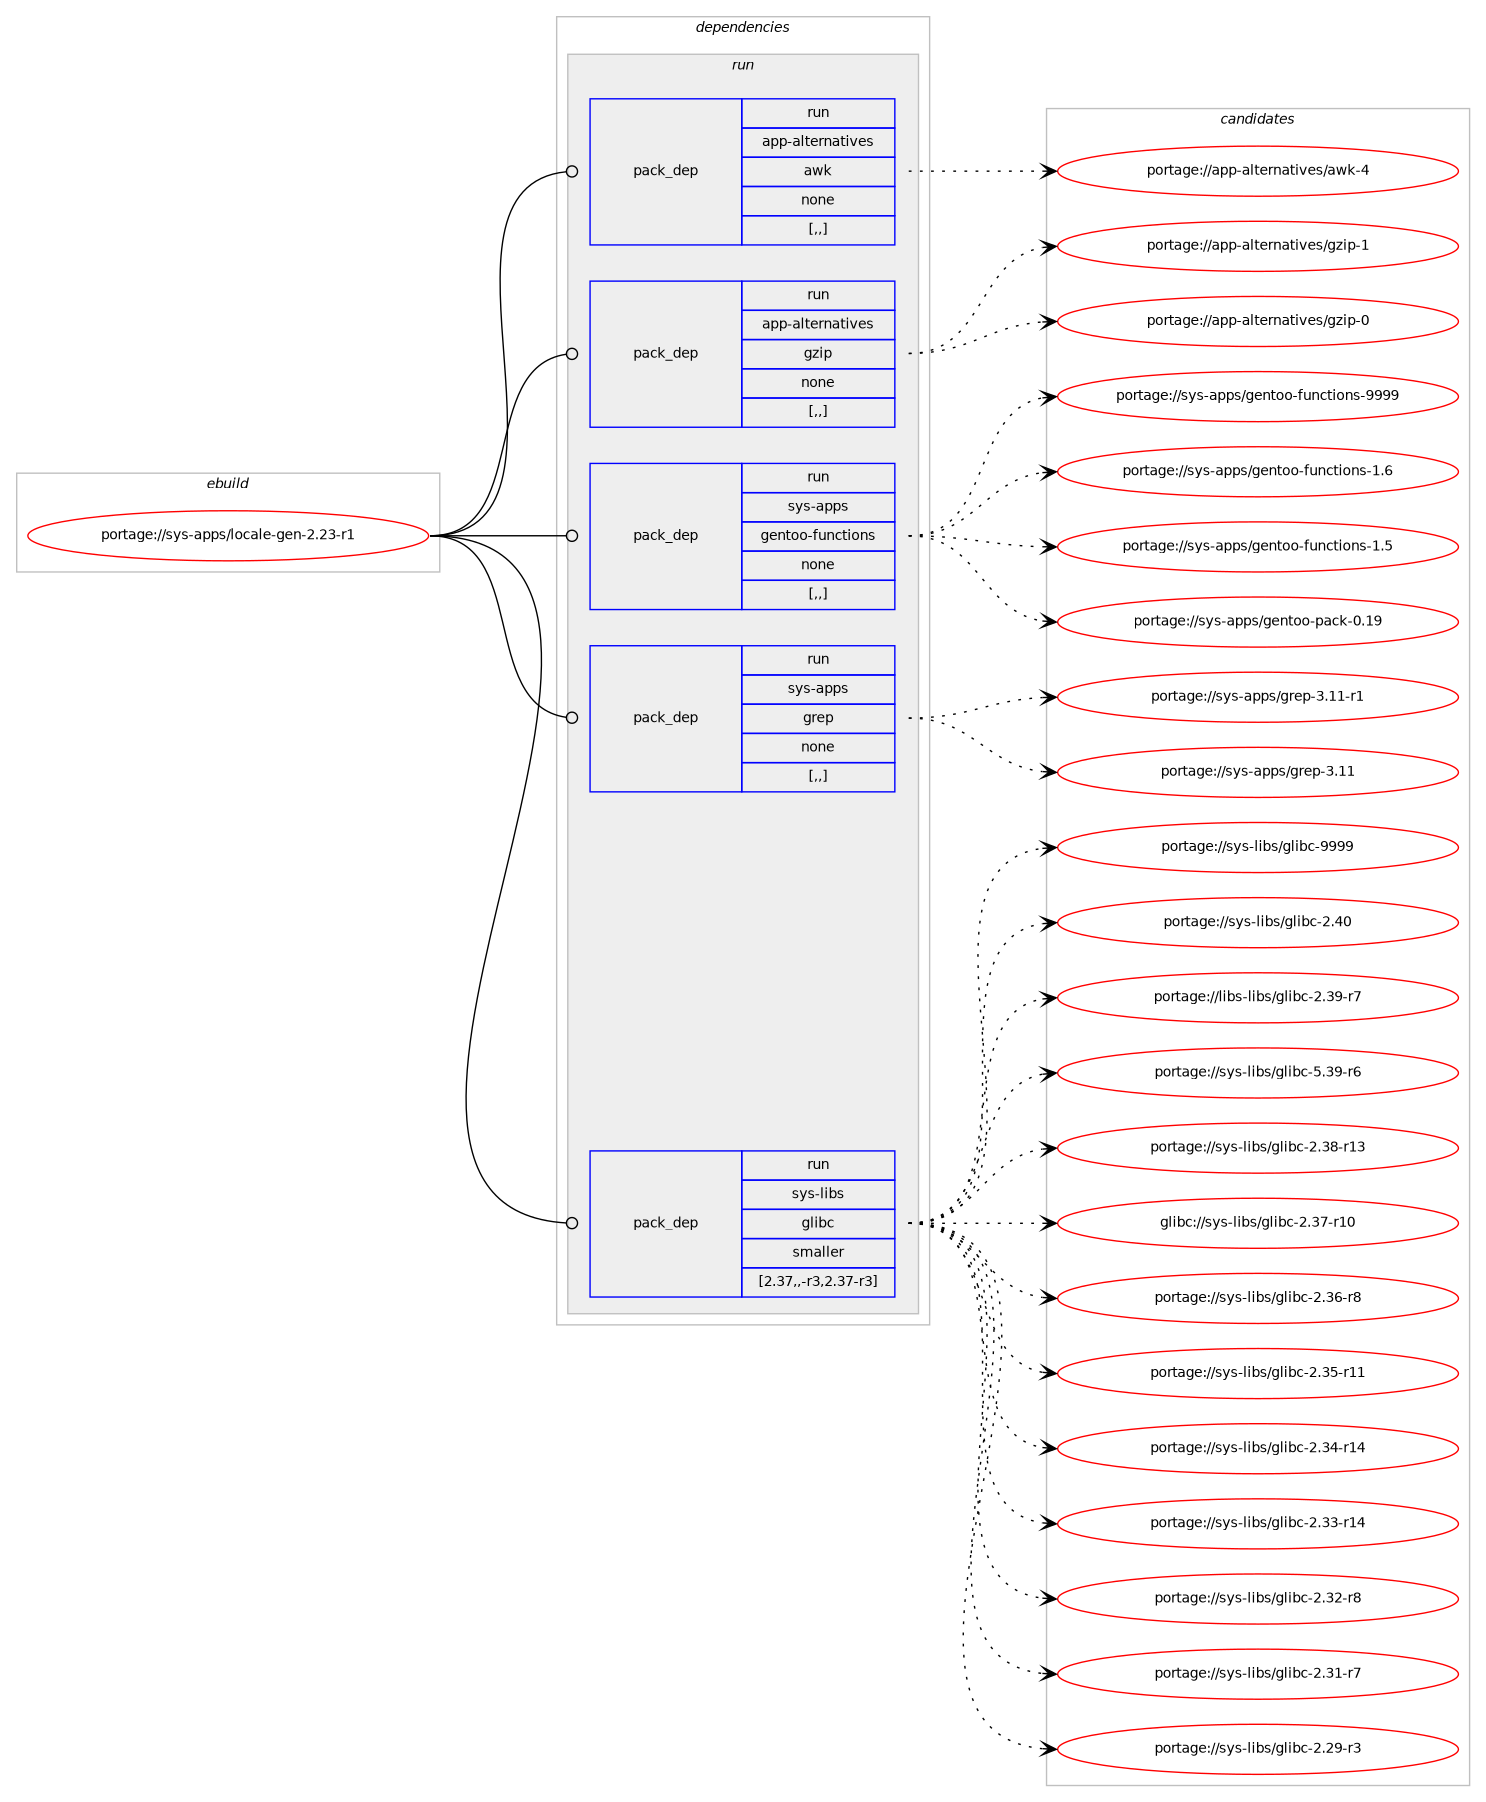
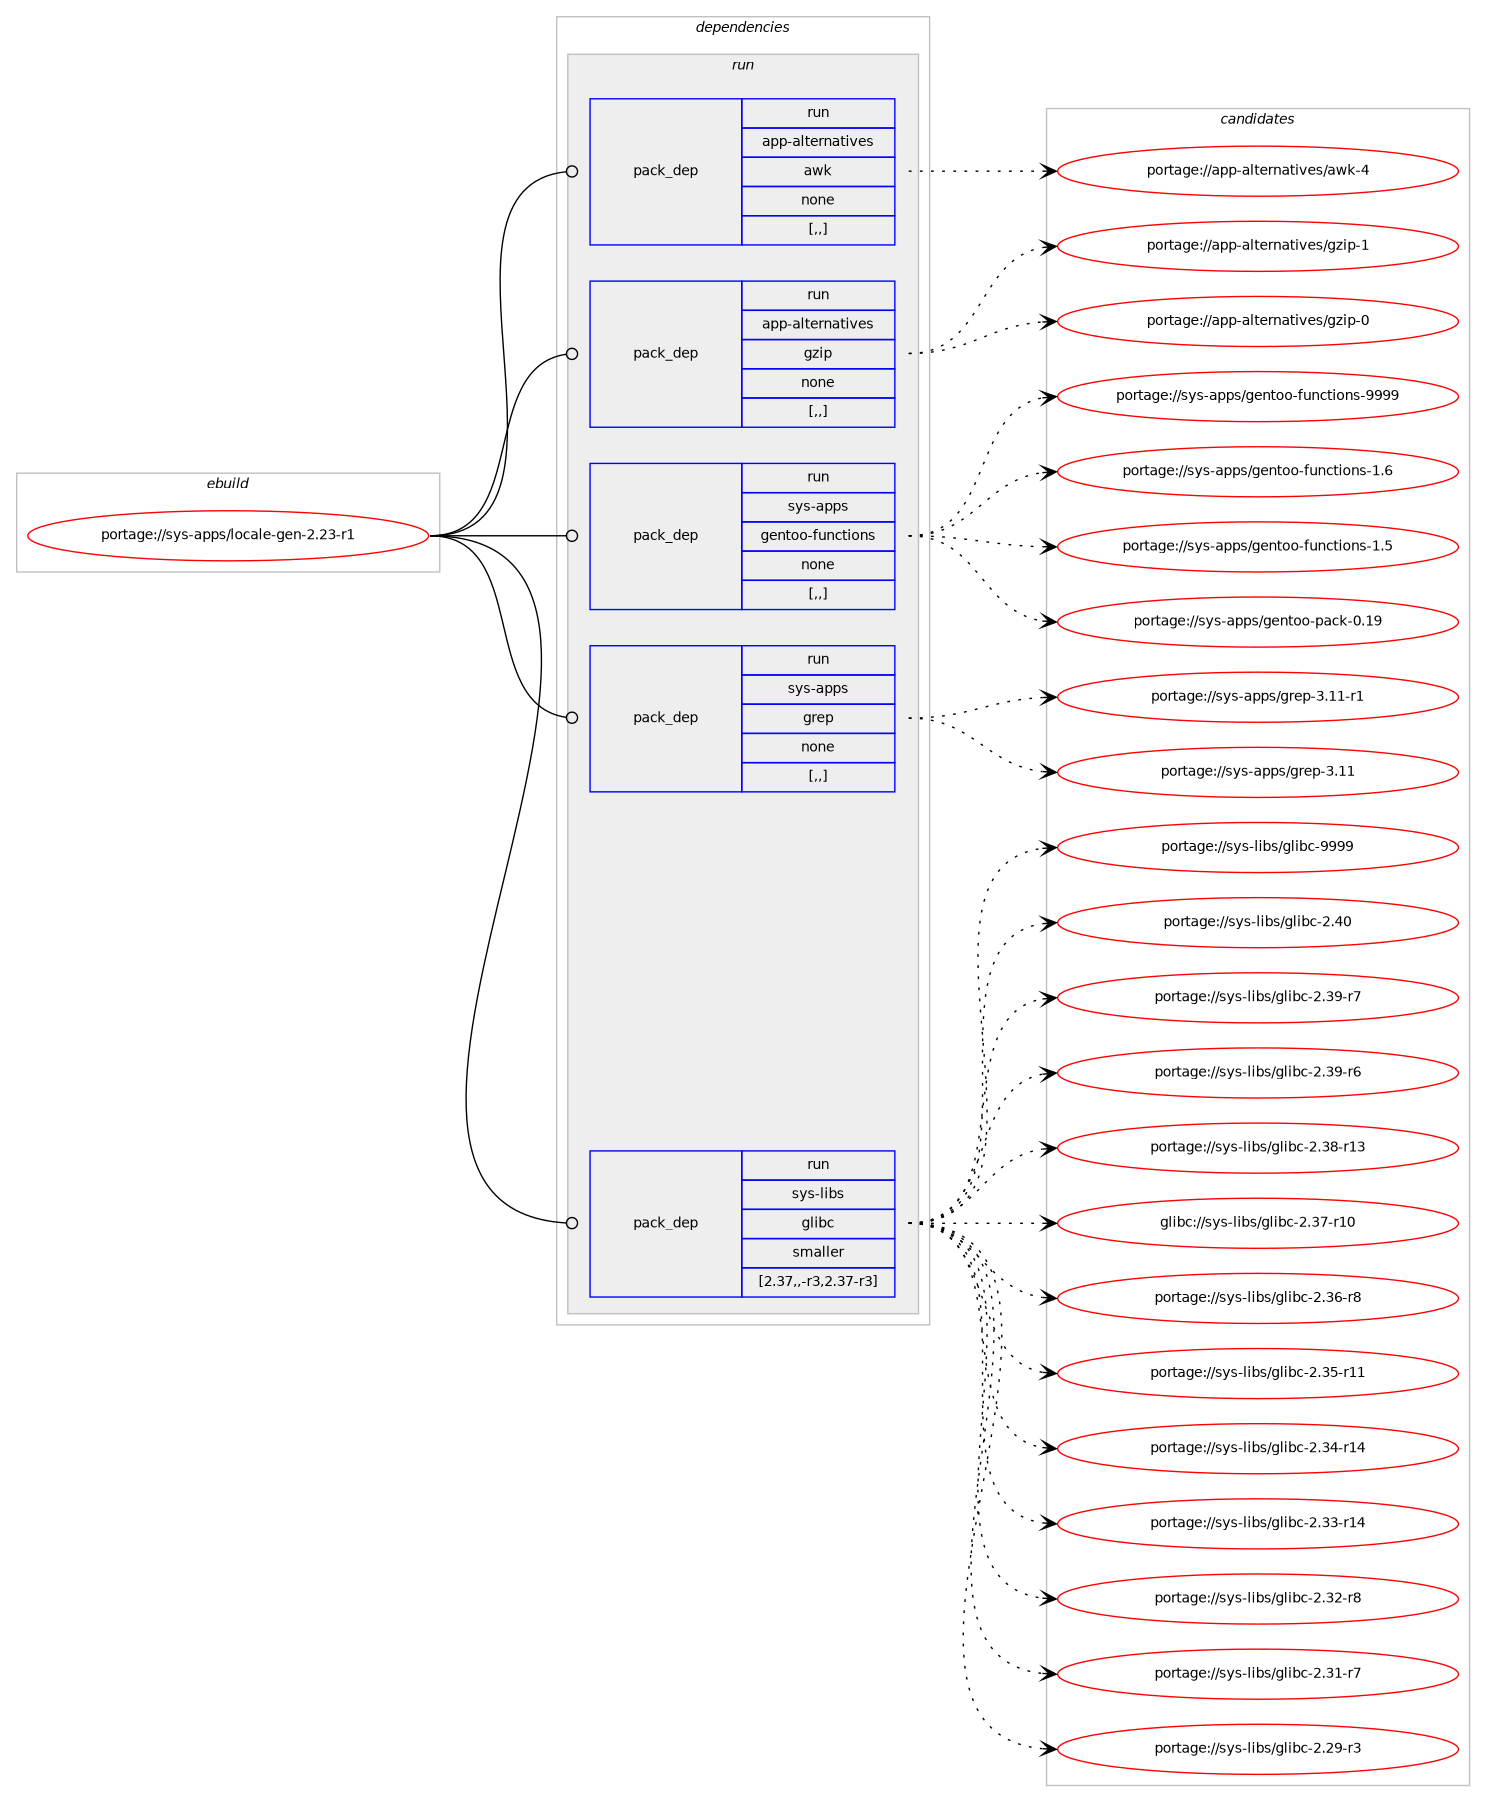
  digraph {
    compound=true
    concentrate=true
    fontname=Helvetica
    fontsize=10
    newrank=true
    rankdir=LR
    ranksep=1.5
    node [color=red fontname=Helvetica fontsize=10]
    edge [arrowhead=vee headport=w style=dotted tailport=e weight=100]
    n1 [label="portage://sys-apps/locale-gen-2.23-r1" width=4]
    n2 [color=blue label=<<TABLE BORDER="0" CELLBORDER="1" CELLSPACING="0" CELLPADDING="4" WIDTH="220"><TR><TD ROWSPAN="6" CELLPADDING="30">pack_dep</TD></TR><TR><TD WIDTH="110">run</TD></TR><TR><TD>app-alternatives</TD></TR><TR><TD>awk</TD></TR><TR><TD>none</TD></TR><TR><TD>[,,]</TD></TR></TABLE>> shape=none]
    n3 [color=blue label=<<TABLE BORDER="0" CELLBORDER="1" CELLSPACING="0" CELLPADDING="4" WIDTH="220"><TR><TD ROWSPAN="6" CELLPADDING="30">pack_dep</TD></TR><TR><TD WIDTH="110">run</TD></TR><TR><TD>app-alternatives</TD></TR><TR><TD>gzip</TD></TR><TR><TD>none</TD></TR><TR><TD>[,,]</TD></TR></TABLE>> shape=none]
    n4 [color=blue label=<<TABLE BORDER="0" CELLBORDER="1" CELLSPACING="0" CELLPADDING="4" WIDTH="220"><TR><TD ROWSPAN="6" CELLPADDING="30">pack_dep</TD></TR><TR><TD WIDTH="110">run</TD></TR><TR><TD>sys-apps</TD></TR><TR><TD>gentoo-functions</TD></TR><TR><TD>none</TD></TR><TR><TD>[,,]</TD></TR></TABLE>> shape=none]
    n5 [color=blue label=<<TABLE BORDER="0" CELLBORDER="1" CELLSPACING="0" CELLPADDING="4" WIDTH="220"><TR><TD ROWSPAN="6" CELLPADDING="30">pack_dep</TD></TR><TR><TD WIDTH="110">run</TD></TR><TR><TD>sys-apps</TD></TR><TR><TD>grep</TD></TR><TR><TD>none</TD></TR><TR><TD>[,,]</TD></TR></TABLE>> shape=none]
    n6 [color=blue label=<<TABLE BORDER="0" CELLBORDER="1" CELLSPACING="0" CELLPADDING="4" WIDTH="220"><TR><TD ROWSPAN="6" CELLPADDING="30">pack_dep</TD></TR><TR><TD WIDTH="110">run</TD></TR><TR><TD>sys-libs</TD></TR><TR><TD>glibc</TD></TR><TR><TD>smaller</TD></TR><TR><TD>[2.37,,-r3,2.37-r3]</TD></TR></TABLE>> shape=none]
    n7 [label="portage://app-alternatives/awk-4" width=4]
    n8 [label="portage://app-alternatives/gzip-1" width=4]
    n9 [label="portage://app-alternatives/gzip-0" width=4]
    n10 [label="portage://sys-apps/gentoo-functions-9999" width=4]
    n11 [label="portage://sys-apps/gentoo-functions-1.6" width=4]
    n12 [label="portage://sys-apps/gentoo-functions-1.5" width=4]
    n13 [label="portage://sys-apps/gentoo-pack-0.19" width=4]
    n14 [label="portage://sys-apps/grep-3.11-r1" width=4]
    n15 [label="portage://sys-apps/grep-3.11" width=4]
    n16 [label="portage://sys-libs/glibc-9999" width=4]
    n17 [label="portage://sys-libs/glibc-2.40" width=4]
-   n18 [label="portage://libs-libs/glibc-2.39-r7" width=4]
-   n19 [label="portage://sys-libs/glibc-5.39-r6" width=4]
+   n18 [label="portage://sys-libs/glibc-2.39-r7" width=4]
+   n19 [label="portage://sys-libs/glibc-2.39-r6" width=4]
    n20 [label="portage://sys-libs/glibc-2.38-r13" width=4]
    n21 [label="glibc://sys-libs/glibc-2.37-r10" width=4]
    n22 [label="portage://sys-libs/glibc-2.36-r8" width=4]
    n23 [label="portage://sys-libs/glibc-2.35-r11" width=4]
    n24 [label="portage://sys-libs/glibc-2.34-r14" width=4]
    n25 [label="portage://sys-libs/glibc-2.33-r14" width=4]
    n26 [label="portage://sys-libs/glibc-2.32-r8" width=4]
    n27 [label="portage://sys-libs/glibc-2.31-r7" width=4]
    n28 [label="portage://sys-libs/glibc-2.29-r3" width=4]
    subgraph cluster_1 {
      color=gray
      label=<<i>ebuild</i>>
      n1
    }
    subgraph cluster_2 {
      color=gray
      label=<<i>dependencies</i>>
      subgraph cluster_3 {
        color=gray
        fillcolor="#eeeeee"
        label=<<i>compile</i>>
        style=filled
      }
      subgraph cluster_4 {
        color=gray
        fillcolor="#eeeeee"
        label=<<i>compile and run</i>>
        style=filled
      }
      subgraph cluster_5 {
        color=gray
        fillcolor="#eeeeee"
        label=<<i>run</i>>
        style=filled
        subgraph sub_6 {
          color=gray
          fillcolor="#eeeeee"
          label=<<i>run</i>>
          style=filled
          n2
        }
        subgraph sub_7 {
          color=gray
          fillcolor="#eeeeee"
          label=<<i>run</i>>
          style=filled
          n3
        }
        subgraph sub_8 {
          color=gray
          fillcolor="#eeeeee"
          label=<<i>run</i>>
          style=filled
          n4
        }
        subgraph sub_9 {
          color=gray
          fillcolor="#eeeeee"
          label=<<i>run</i>>
          style=filled
          n5
        }
        subgraph sub_10 {
          color=gray
          fillcolor="#eeeeee"
          label=<<i>run</i>>
          style=filled
          n6
        }
      }
    }
    subgraph cluster_11 {
      color=gray
      label=<<i>candidates</i>>
      rank=same
      subgraph sub_12 {
        color=black
        label=<<i>candidates</i>>
        nodesep=1
        rank=same
        n7
      }
      subgraph sub_13 {
        color=black
        label=<<i>candidates</i>>
        nodesep=1
        rank=same
        n8
        n9
      }
      subgraph sub_14 {
        color=black
        label=<<i>candidates</i>>
        nodesep=1
        rank=same
        n10
        n11
        n12
        n13
      }
      subgraph sub_15 {
        color=black
        label=<<i>candidates</i>>
        nodesep=1
        rank=same
        n14
        n15
      }
      subgraph sub_16 {
        color=black
        label=<<i>candidates</i>>
        nodesep=1
        rank=same
        n16
        n17
        n18
        n19
        n20
        n21
        n22
        n23
        n24
        n25
        n26
        n27
        n28
      }
    }
    n1 -> n2 [arrowhead=odot style=solid weight=20]
    n1 -> n3 [arrowhead=odot style=solid weight=20]
    n1 -> n4 [arrowhead=odot style=solid weight=20]
    n1 -> n5 [arrowhead=odot style=solid weight=20]
    n1 -> n6 [arrowhead=odot style=solid weight=20]
    n2 -> n7
    n3 -> n8
    n3 -> n9
    n4 -> n10
    n4 -> n11
    n4 -> n12
    n4 -> n13
    n5 -> n14
    n5 -> n15
    n6 -> n16
    n6 -> n17
    n6 -> n18
    n6 -> n19
    n6 -> n20
    n6 -> n21
    n6 -> n22
    n6 -> n23
    n6 -> n24
    n6 -> n25
    n6 -> n26
    n6 -> n27
    n6 -> n28
  }
